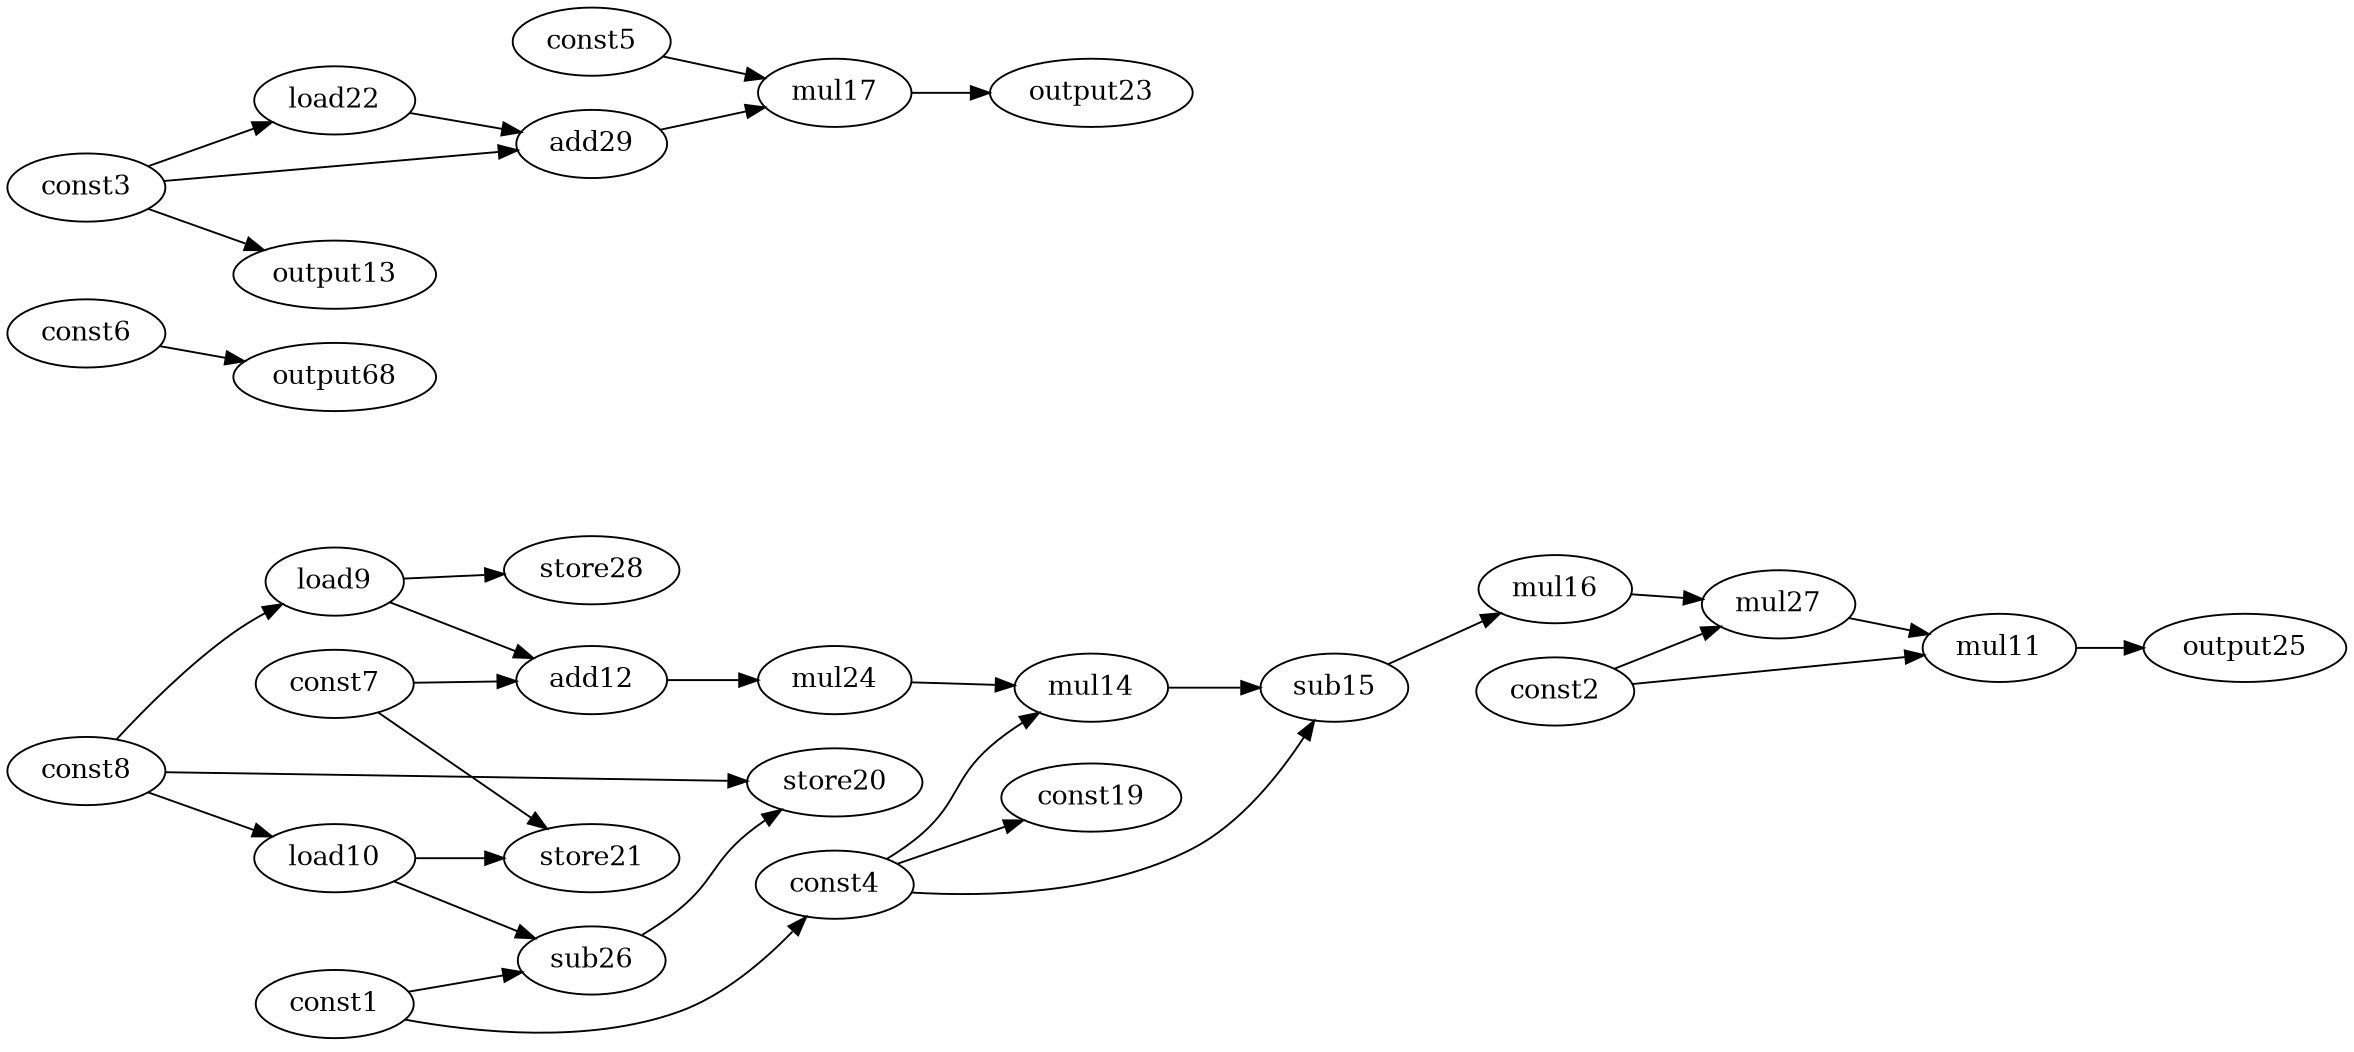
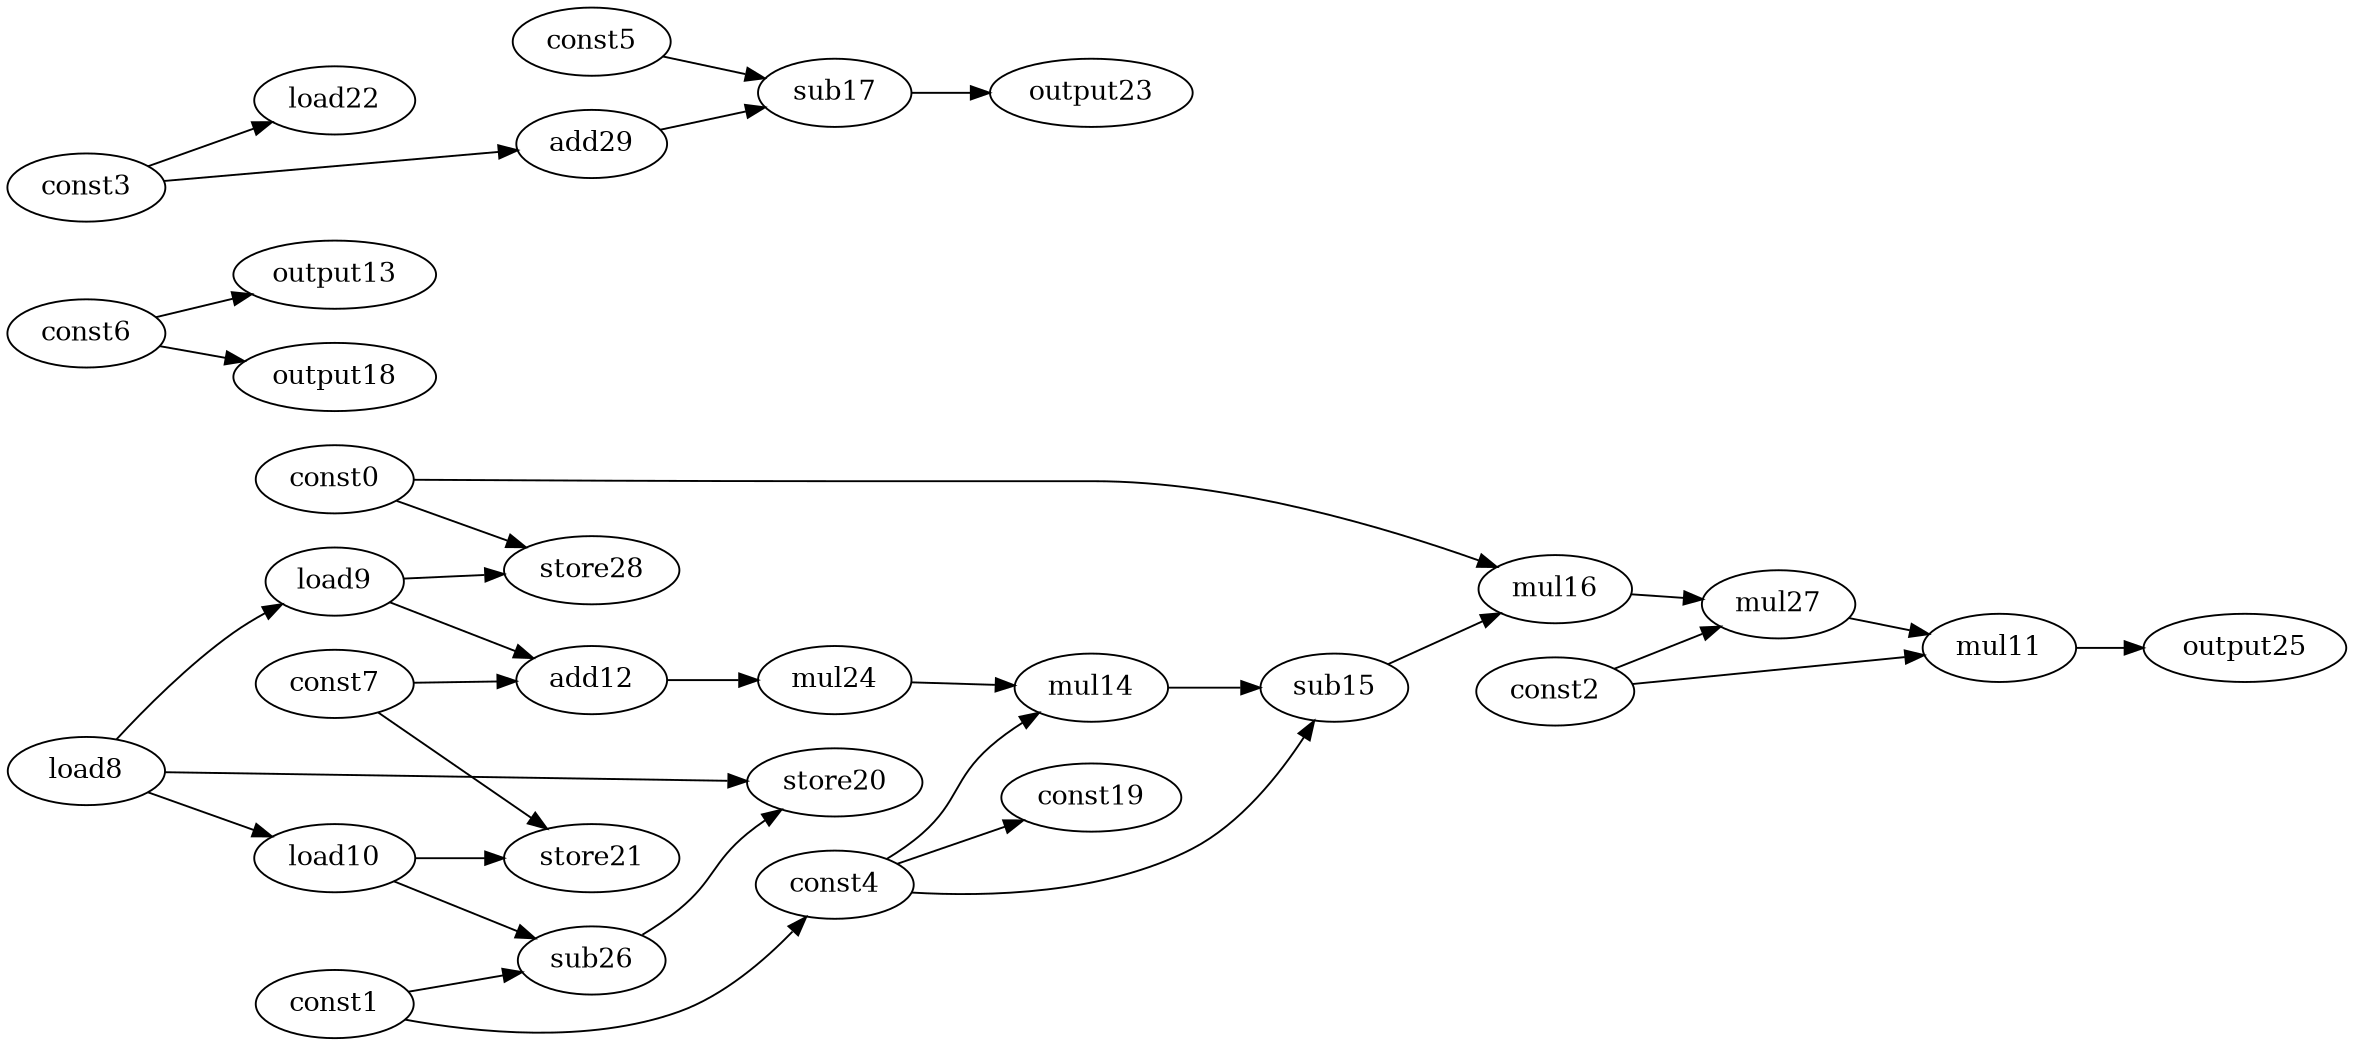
  digraph {
    rankdir=LR
    node [opcode=const]
    edge [operand=0]
    mul16 [opcode=mul]
+   const0
    store28 [opcode=store]
    n4 [label=mul27 opcode=add]
    sub26 [opcode=sub]
    const1
    const4
    mul24 [opcode=mul]
    mul14 [opcode=mul]
    store20 [opcode=store]
    mul11 [opcode=mul]
    const2
    output25 [opcode=output]
    load22 [opcode=load]
    const3
    add29 [opcode=add]
-   sub17 [opcode=sub label=mul17]
+   sub17 [opcode=sub]
    sub15 [opcode=sub]
    n19 [label=const19 opcode=output]
    const5
    output23 [opcode=output]
    output13 [opcode=output]
    const6
-   output18 [opcode=output label=output68]
+   output18 [opcode=output]
    add12 [opcode=add]
    const7
    store21 [opcode=store]
    load9 [opcode=load]
-   const8
+   const8 [label=load8]
    load10 [opcode=load]
    mul16 -> n4
+   const0 -> mul16
+   const0 -> store28
    n4 -> mul11 [operand=1]
    sub26 -> store20 [operand=1]
    const1 -> sub26
    const1 -> const4
    const4 -> mul14 [operand=1]
    const4 -> sub15
    const4 -> n19
    mul24 -> mul14
    mul14 -> sub15 [operand=1]
    mul11 -> output25
    const2 -> n4 [operand=1]
    const2 -> mul11
-   load22 -> add29 [operand=1]
    const3 -> load22
    const3 -> add29
    add29 -> sub17 [operand=1]
    sub17 -> output23
    sub15 -> mul16 [operand=1]
    const5 -> sub17
-   const3 -> output13
+   const6 -> output13
    const6 -> output18
    add12 -> mul24 [operand=1]
    const7 -> add12 [operand=1]
    const7 -> store21 [operand=1]
    load9 -> store28 [operand=1]
    load9 -> add12
    const8 -> store20
    const8 -> load9
    const8 -> load10
    load10 -> sub26 [operand=1]
    load10 -> store21
  }
